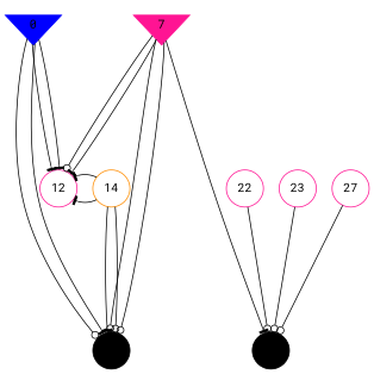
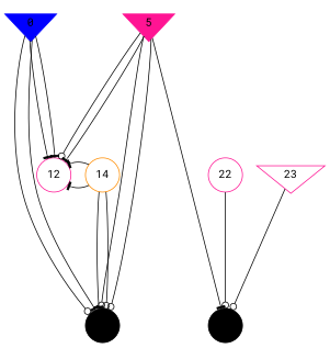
  digraph {
    fontname="Roboto Mono"
    ranksep=2.0
    node [color=deeppink fontname="Roboto Mono" shape=circle]
    edge [arrowhead=tee fontname="Roboto Mono"]
    0 [color=blue shape=invtriangle style=filled]
-   5 [shape=invtriangle style=filled label=7]
+   5 [shape=invtriangle style=filled]
    12
    n4 [color=darkorange label=14]
    22
-   23
-   27
+   23 [shape=invtriangle]
    30 [color=black style=filled]
    31 [color=black style=filled]
    subgraph sub_1 {
      rank=same
      0
      5
    }
    subgraph sub_2 {
      rank=same
      12
      n4
      22
      23
-     27
    }
    subgraph sub_3 {
      rank=same
      30
      31
    }
    0 -> 12
    0 -> 12
    0 -> 30 [arrowhead=odot]
    0 -> 30
    5 -> 12 [arrowhead=odot]
    5 -> 12
    5 -> 30 [arrowhead=odot]
    5 -> 30 [arrowhead=odot]
    5 -> 31
    n4 -> 12
    n4 -> 12
    n4 -> 30
    n4 -> 30 [arrowhead=odot]
    22 -> 31 [arrowhead=odot]
    23 -> 31 [arrowhead=odot]
-   27 -> 31 [arrowhead=odot]
  }
